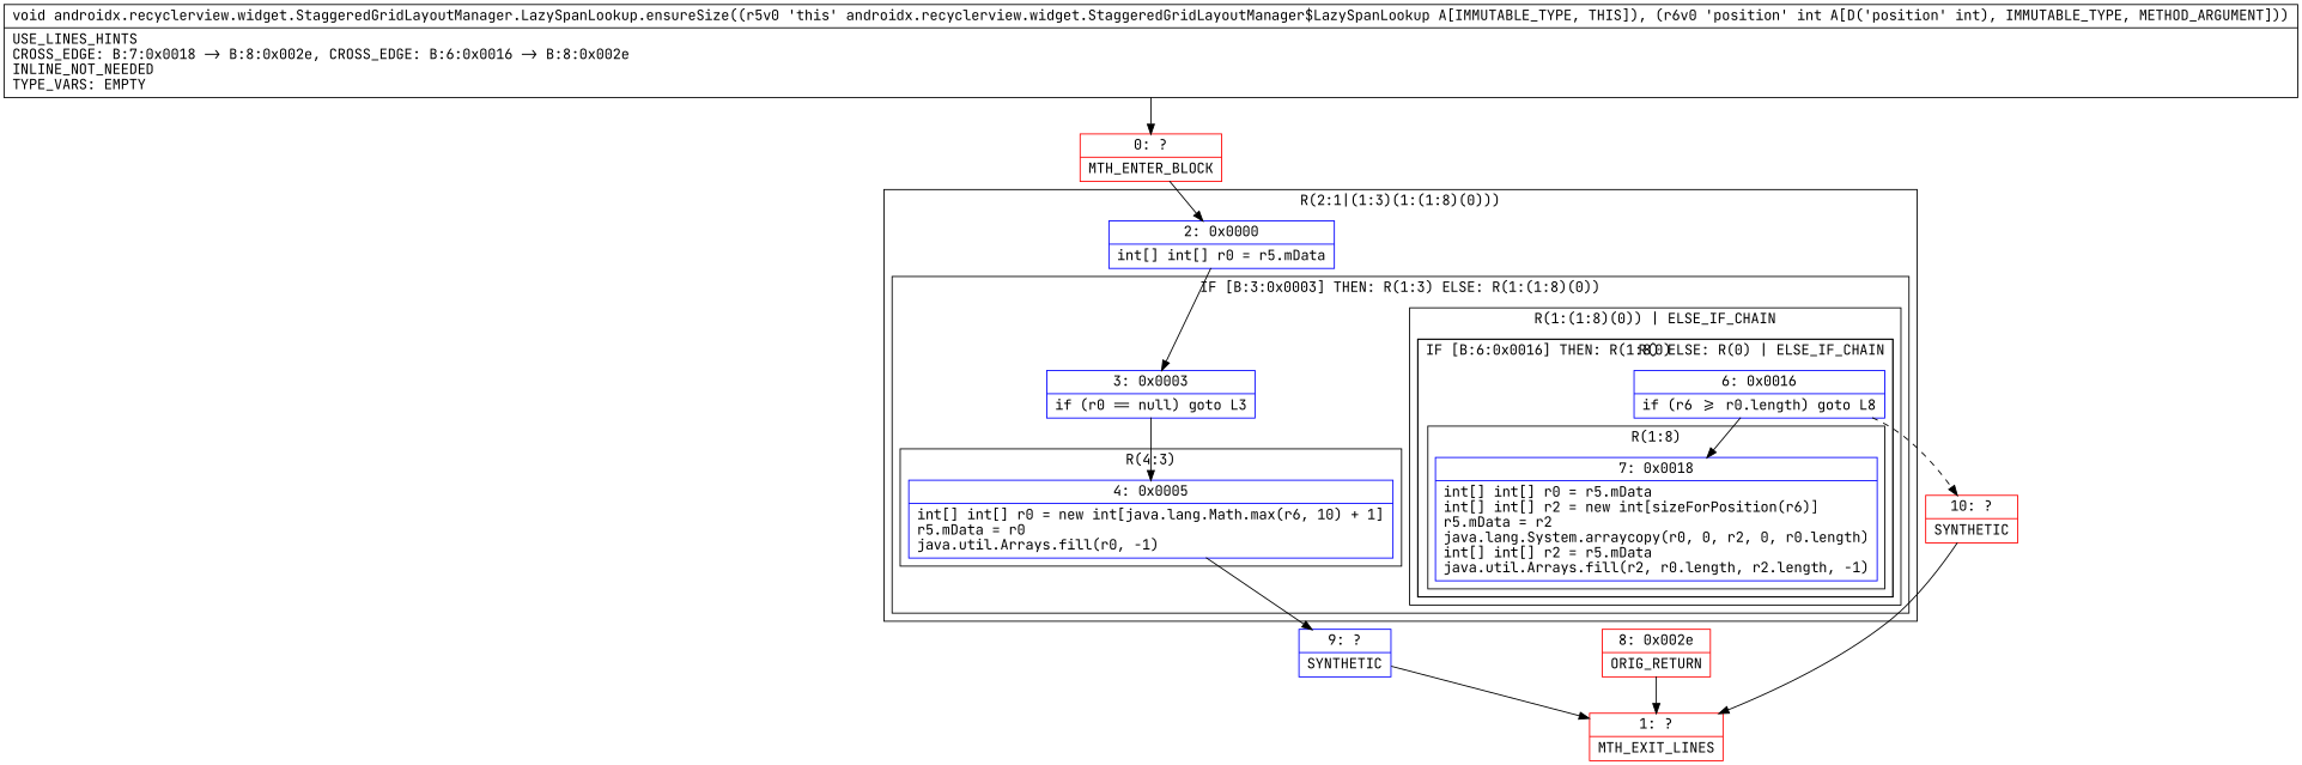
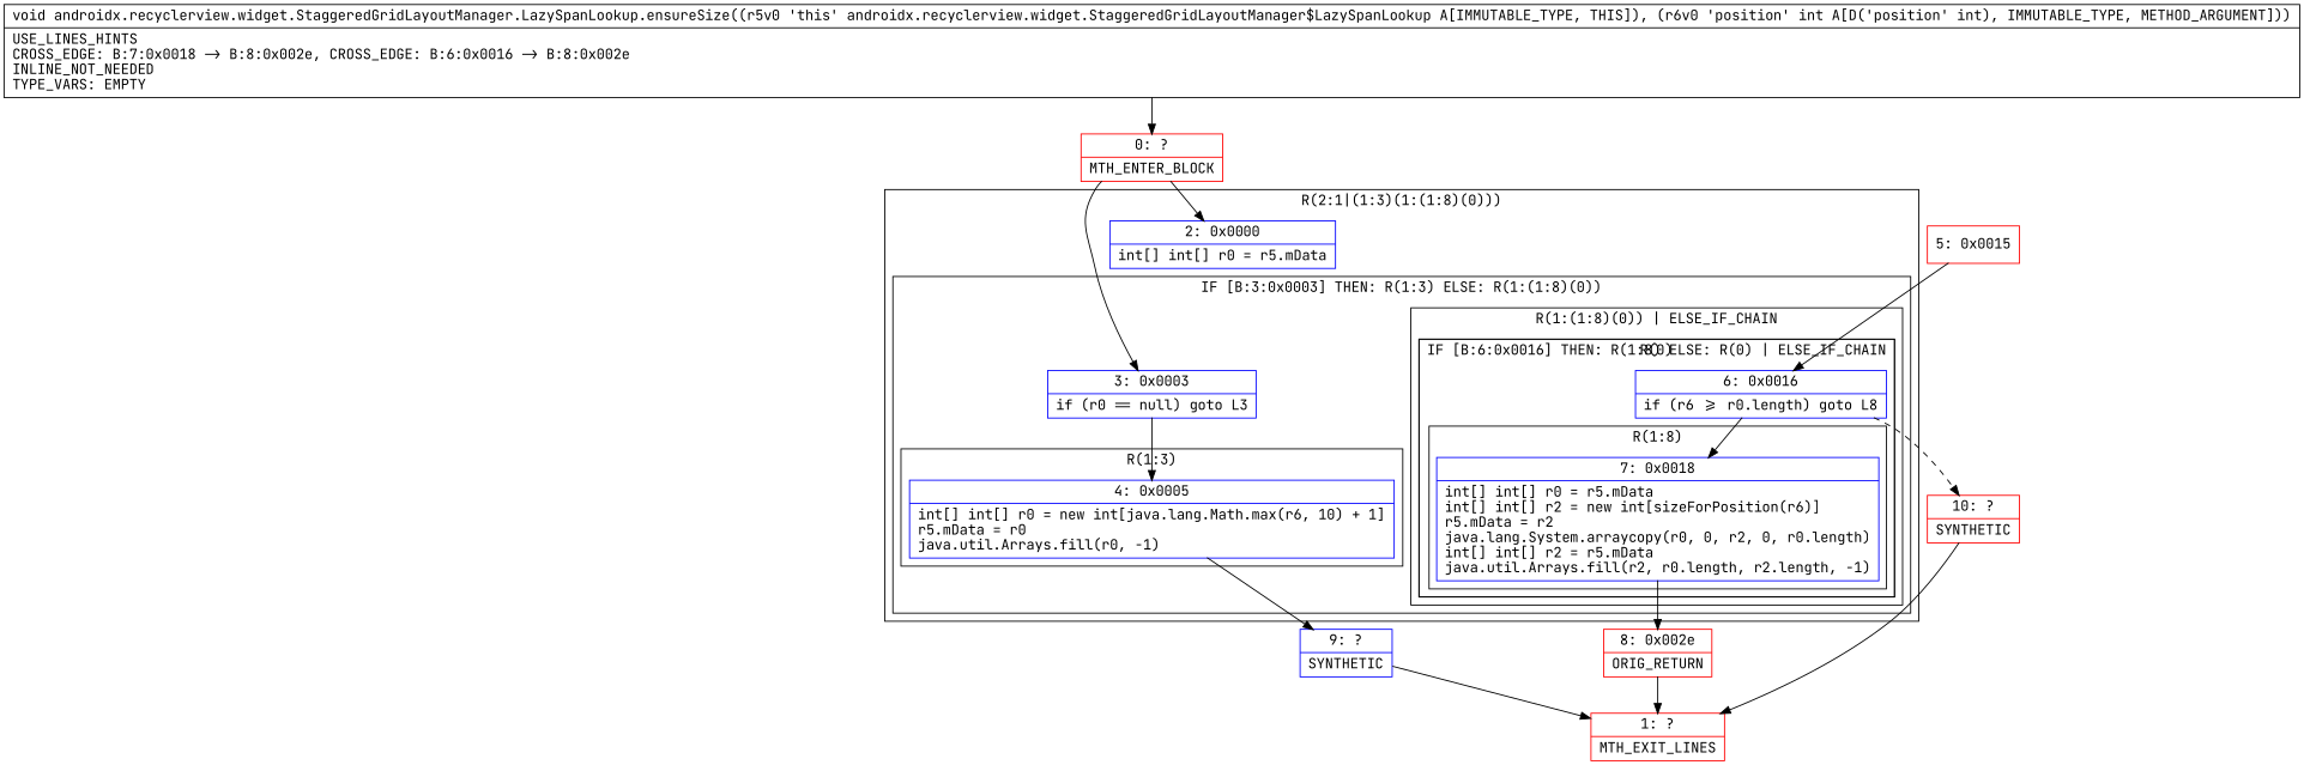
  digraph {
    fontname="JetBrains Mono"
    node [color=blue fontname="JetBrains Mono" shape=record]
    edge [fontname="JetBrains Mono"]
    n1 [label="{4\:\ 0x0005|int[] int[] r0 = new int[java.lang.Math.max(r6, 10) + 1]\lr5.mData = r0\ljava.util.Arrays.fill(r0, \-1)\l}"]
    n2 [label="{7\:\ 0x0018|int[] int[] r0 = r5.mData\lint[] int[] r2 = new int[sizeForPosition(r6)]\lr5.mData = r2\ljava.lang.System.arraycopy(r0, 0, r2, 0, r0.length)\lint[] int[] r2 = r5.mData\ljava.util.Arrays.fill(r2, r0.length, r2.length, \-1)\l}"]
    n3 [label="{6\:\ 0x0016|if (r6 \>= r0.length) goto L8\l}"]
    n4 [label="{3\:\ 0x0003|if (r0 == null) goto L3\l}"]
    n5 [label="{2\:\ 0x0000|int[] int[] r0 = r5.mData\l}"]
    n6 [label="{9\:\ ?|SYNTHETIC\l}"]
    n7 [color=red label="{8\:\ 0x002e|ORIG_RETURN\l}"]
    n8 [color=red label="{10\:\ ?|SYNTHETIC\l}"]
+   n9 [color=red label="{5\:\ 0x0015}"]
    n10 [color=red label="{1\:\ ?|MTH_EXIT_LINES\l}"]
    n11 [color=red label="{0\:\ ?|MTH_ENTER_BLOCK\l}"]
    n12 [label="{void androidx.recyclerview.widget.StaggeredGridLayoutManager.LazySpanLookup.ensureSize((r5v0 'this' androidx.recyclerview.widget.StaggeredGridLayoutManager$LazySpanLookup A[IMMUTABLE_TYPE, THIS]), (r6v0 'position' int A[D('position' int), IMMUTABLE_TYPE, METHOD_ARGUMENT]))  | USE_LINES_HINTS\lCROSS_EDGE: B:7:0x0018 \-\> B:8:0x002e, CROSS_EDGE: B:6:0x0016 \-\> B:8:0x002e\lINLINE_NOT_NEEDED\lTYPE_VARS: EMPTY\l}" color=""]
    subgraph cluster_1 {
      label="R(2:1|(1:3)(1:(1:8)(0)))"
      n5
      subgraph cluster_2 {
        label="IF [B:3:0x0003] THEN: R(1:3) ELSE: R(1:(1:8)(0))"
        n4
        subgraph cluster_3 {
-         label="R(4:3)"
+         label="R(1:3)"
          n1
        }
        subgraph cluster_4 {
          label="R(1:(1:8)(0)) | ELSE_IF_CHAIN\l"
          subgraph cluster_5 {
            label="IF [B:6:0x0016] THEN: R(1:8) ELSE: R(0) | ELSE_IF_CHAIN\l"
            n3
            subgraph cluster_6 {
              label="R(1:8)"
              n2
            }
            subgraph cluster_7 {
              label="R(0)"
            }
          }
        }
      }
    }
    n1 -> n6
+   n2 -> n7
    n3 -> n2
    n3 -> n8 [style=dashed]
    n4 -> n1
-   n5 -> n4
+   n11 -> n4
    n6 -> n10
    n7 -> n10
    n8 -> n10
+   n9 -> n3
    n11 -> n5
    n12 -> n11
  }
